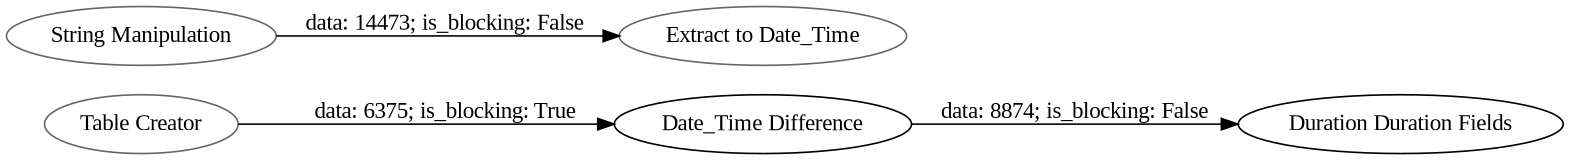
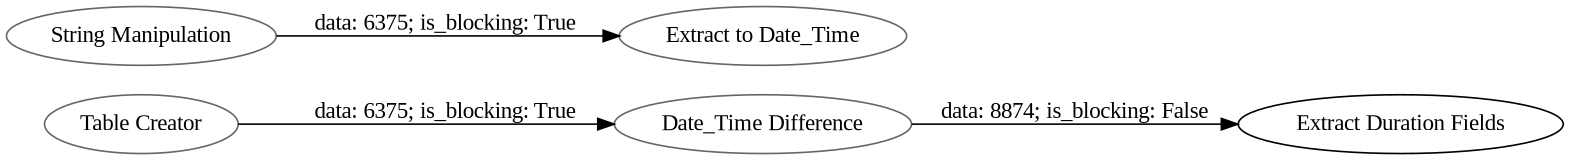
  digraph {
    fontname="Liberation Serif"
    rankdir=LR
    node [color=gray40 fontname="Liberation Serif"]
    edge [fontname="Liberation Serif"]
-   n1 [color=black label="Duration Duration Fields"]
+   n1 [color=black label="Extract Duration Fields"]
    n2 [label="String Manipulation"]
    n3 [label="Extract to Date_Time"]
    n4 [label="Table Creator"]
-   n5 [color=black label="Date_Time Difference"]
-   n2 -> n3 [label="data: 14473; is_blocking: False"]
+   n5 [label="Date_Time Difference"]
+   n2 -> n3 [label="data: 6375; is_blocking: True"]
    n4 -> n5 [label="data: 6375; is_blocking: True"]
    n5 -> n1 [label="data: 8874; is_blocking: False"]
  }
